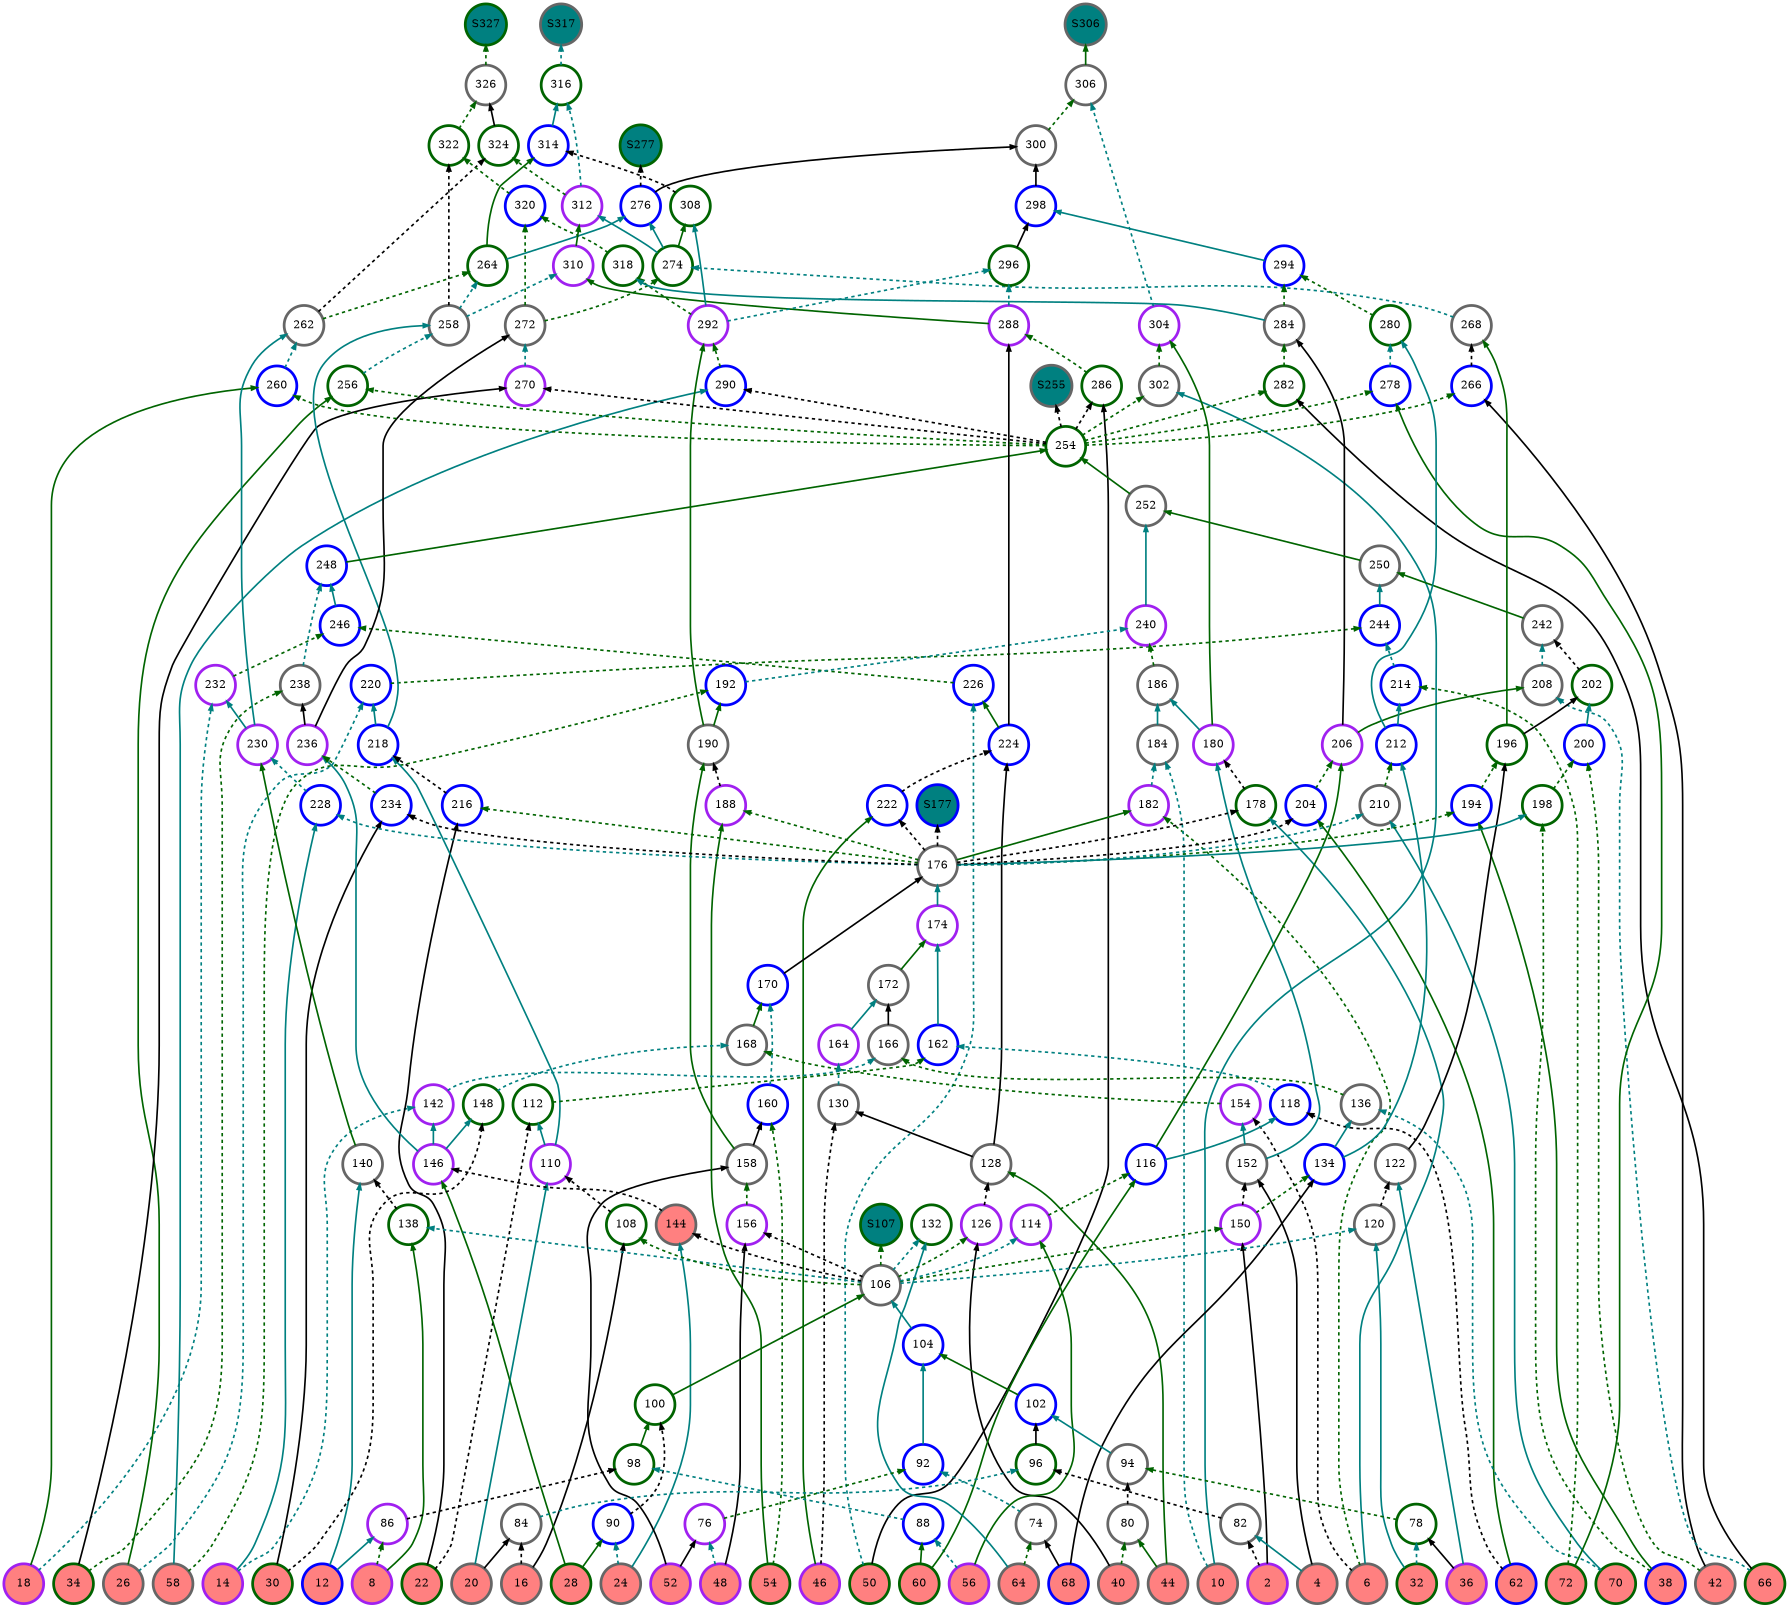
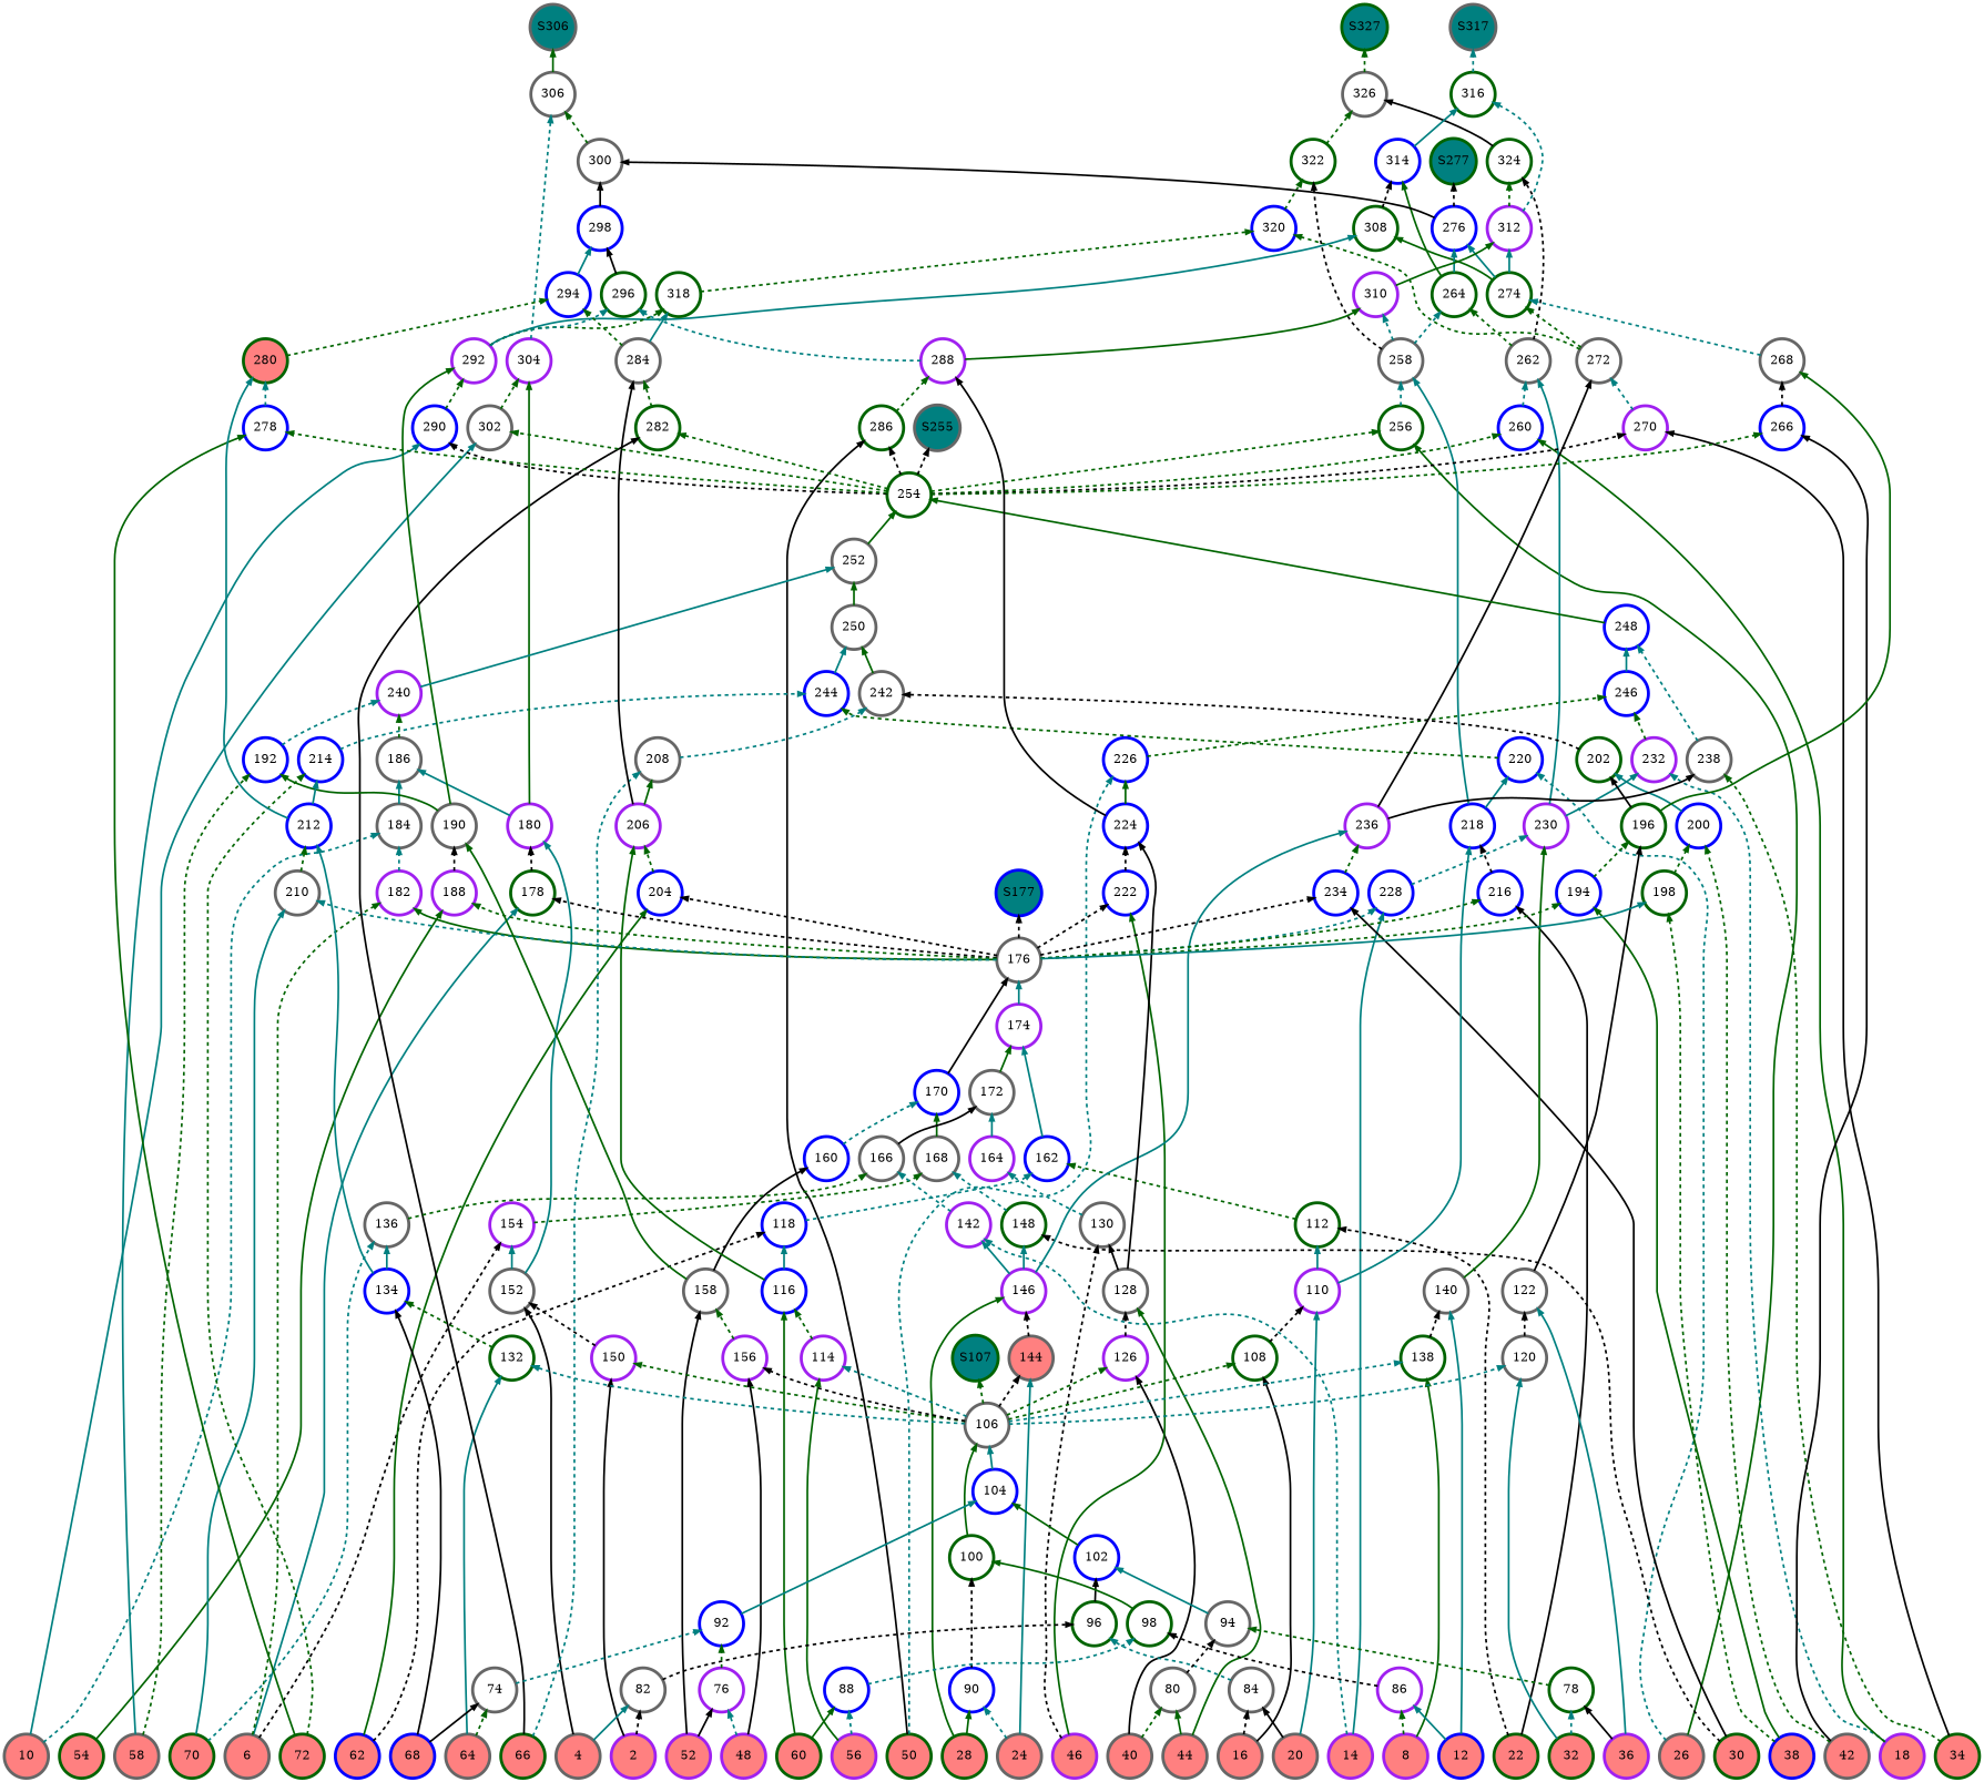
  digraph {
    rankdir=BT
    node [color=gray40 fillcolor="#ffffff" fontsize=20 penwidth=5 shape=circle style=filled]
    edge [color=darkgreen penwidth=3 style=dashed]
    2 [color=purple fillcolor="#ff8080" height=1 width=1]
    4 [fillcolor="#ff8080" height=1 width=1]
    6 [fillcolor="#ff8080" height=1 width=1]
    8 [color=purple fillcolor="#ff8080" height=1 width=1]
    10 [fillcolor="#ff8080" height=1 width=1]
    12 [color=blue fillcolor="#ff8080" height=1 width=1]
    14 [color=purple fillcolor="#ff8080" height=1 width=1]
    16 [fillcolor="#ff8080" height=1 width=1]
    18 [color=purple fillcolor="#ff8080" height=1 width=1]
    20 [fillcolor="#ff8080" height=1 width=1]
    22 [color=darkgreen fillcolor="#ff8080" height=1 width=1]
    24 [fillcolor="#ff8080" height=1 width=1]
    26 [fillcolor="#ff8080" height=1 width=1]
    28 [color=darkgreen fillcolor="#ff8080" height=1 width=1]
    30 [color=darkgreen fillcolor="#ff8080" height=1 width=1]
    32 [color=darkgreen fillcolor="#ff8080" height=1 width=1]
    34 [color=darkgreen fillcolor="#ff8080" height=1 width=1]
    36 [color=purple fillcolor="#ff8080" height=1 width=1]
    38 [color=blue fillcolor="#ff8080" height=1 width=1]
    40 [fillcolor="#ff8080" height=1 width=1]
    42 [fillcolor="#ff8080" height=1 width=1]
    44 [fillcolor="#ff8080" height=1 width=1]
    46 [color=purple fillcolor="#ff8080" height=1 width=1]
    48 [color=purple fillcolor="#ff8080" height=1 width=1]
    50 [color=darkgreen fillcolor="#ff8080" height=1 width=1]
    52 [color=purple fillcolor="#ff8080" height=1 width=1]
    54 [color=darkgreen fillcolor="#ff8080" height=1 width=1]
    56 [color=purple fillcolor="#ff8080" height=1 width=1]
    58 [fillcolor="#ff8080" height=1 width=1]
    60 [color=darkgreen fillcolor="#ff8080" height=1 width=1]
    62 [color=blue fillcolor="#ff8080" height=1 width=1]
    64 [fillcolor="#ff8080" height=1 width=1]
    66 [color=darkgreen fillcolor="#ff8080" height=1 width=1]
    68 [color=blue fillcolor="#ff8080" height=1 width=1]
    70 [color=darkgreen fillcolor="#ff8080" height=1 width=1]
    72 [color=darkgreen fillcolor="#ff8080" height=1 width=1]
    S107 [color=darkgreen fillcolor="#008080" height=1 width=1]
    S177 [color=blue fillcolor="#008080" height=1 width=1]
    S255 [fillcolor="#008080" height=1 width=1]
    S306 [fillcolor="#008080" height=1 width=1]
    S277 [color=darkgreen fillcolor="#008080" height=1 width=1]
    S317 [fillcolor="#008080" height=1 width=1]
    S327 [color=darkgreen fillcolor="#008080" height=1 width=1]
    82 [height=1 width=1]
    150 [color=purple height=1 width=1]
    152 [height=1 width=1]
    154 [color=purple height=1 width=1]
    178 [color=darkgreen height=1 width=1]
    182 [color=purple height=1 width=1]
    86 [color=purple height=1 width=1]
    138 [color=darkgreen height=1 width=1]
    184 [height=1 width=1]
    302 [height=1 width=1]
    140 [height=1 width=1]
    142 [color=purple height=1 width=1]
    228 [color=blue height=1 width=1]
    84 [height=1 width=1]
    108 [color=darkgreen height=1 width=1]
    232 [color=purple height=1 width=1]
    260 [color=blue height=1 width=1]
    110 [color=purple height=1 width=1]
    112 [color=darkgreen height=1 width=1]
    216 [color=blue height=1 width=1]
    90 [color=blue height=1 width=1]
    144 [fillcolor="#ff8080" height=1 width=1]
    220 [color=blue height=1 width=1]
    256 [color=darkgreen height=1 width=1]
    146 [color=purple height=1 width=1]
    148 [color=darkgreen height=1 width=1]
    234 [color=blue height=1 width=1]
    78 [color=darkgreen height=1 width=1]
    120 [height=1 width=1]
    238 [height=1 width=1]
    270 [color=purple height=1 width=1]
    122 [height=1 width=1]
    194 [color=blue height=1 width=1]
    198 [color=darkgreen height=1 width=1]
    80 [height=1 width=1]
    126 [color=purple height=1 width=1]
    200 [color=blue height=1 width=1]
    266 [color=blue height=1 width=1]
    128 [height=1 width=1]
    130 [height=1 width=1]
    222 [color=blue height=1 width=1]
    76 [color=purple height=1 width=1]
    156 [color=purple height=1 width=1]
    226 [color=blue height=1 width=1]
    286 [color=darkgreen height=1 width=1]
    158 [height=1 width=1]
    160 [color=blue height=1 width=1]
    188 [color=purple height=1 width=1]
    88 [color=blue height=1 width=1]
    114 [color=purple height=1 width=1]
    192 [color=blue height=1 width=1]
    290 [color=blue height=1 width=1]
    116 [color=blue height=1 width=1]
    118 [color=blue height=1 width=1]
    204 [color=blue height=1 width=1]
    74 [height=1 width=1]
    132 [color=darkgreen height=1 width=1]
    208 [height=1 width=1]
    282 [color=darkgreen height=1 width=1]
    134 [color=blue height=1 width=1]
    136 [height=1 width=1]
    210 [height=1 width=1]
    214 [color=blue height=1 width=1]
    278 [color=blue height=1 width=1]
    96 [color=darkgreen height=1 width=1]
    180 [color=purple height=1 width=1]
    168 [height=1 width=1]
    98 [color=darkgreen height=1 width=1]
    186 [height=1 width=1]
    304 [color=purple height=1 width=1]
    230 [color=purple height=1 width=1]
    166 [height=1 width=1]
    246 [color=blue height=1 width=1]
    262 [height=1 width=1]
    218 [color=blue height=1 width=1]
    162 [color=blue height=1 width=1]
    100 [color=darkgreen height=1 width=1]
    244 [color=blue height=1 width=1]
    258 [height=1 width=1]
    236 [color=purple height=1 width=1]
    94 [height=1 width=1]
    248 [color=blue height=1 width=1]
    272 [height=1 width=1]
    196 [color=darkgreen height=1 width=1]
    202 [color=darkgreen height=1 width=1]
    268 [height=1 width=1]
    224 [color=blue height=1 width=1]
    164 [color=purple height=1 width=1]
    92 [color=blue height=1 width=1]
    288 [color=purple height=1 width=1]
    190 [height=1 width=1]
    170 [color=blue height=1 width=1]
    240 [color=purple height=1 width=1]
    292 [color=purple height=1 width=1]
    206 [color=purple height=1 width=1]
    242 [height=1 width=1]
    284 [height=1 width=1]
    212 [color=blue height=1 width=1]
-   280 [color=darkgreen height=1 width=1]
+   280 [color=darkgreen fillcolor="#ff8080" height=1 width=1]
    104 [color=blue height=1 width=1]
    102 [color=blue height=1 width=1]
    106 [height=1 width=1]
    174 [color=purple height=1 width=1]
    172 [height=1 width=1]
    176 [height=1 width=1]
    306 [height=1 width=1]
    252 [height=1 width=1]
    308 [color=darkgreen height=1 width=1]
    318 [color=darkgreen height=1 width=1]
    296 [color=darkgreen height=1 width=1]
    274 [color=darkgreen height=1 width=1]
    250 [height=1 width=1]
    294 [color=blue height=1 width=1]
    264 [color=darkgreen height=1 width=1]
    310 [color=purple height=1 width=1]
    322 [color=darkgreen height=1 width=1]
    324 [color=darkgreen height=1 width=1]
    320 [color=blue height=1 width=1]
    254 [color=darkgreen height=1 width=1]
    276 [color=blue height=1 width=1]
    314 [color=blue height=1 width=1]
    312 [color=purple height=1 width=1]
    326 [height=1 width=1]
    300 [height=1 width=1]
    316 [color=darkgreen height=1 width=1]
    298 [color=blue height=1 width=1]
    subgraph sub_1 {
      rank=source
      2
      4
      6
      8
      10
      12
      14
      16
      18
      20
      22
      24
      26
      28
      30
      32
      34
      36
      38
      40
      42
      44
      46
      48
      50
      52
      54
      56
      58
      60
      62
      64
      66
      68
      70
      72
    }
    subgraph sub_2 {
      rank=since
      S107
      S177
      S255
      S306
      S277
      S317
      S327
    }
    2 -> 82 [color=black]
    2 -> 150 [color=black style=""]
    4 -> 82 [color=teal style=""]
    4 -> 152 [color=black style=""]
    6 -> 154 [color=black]
    6 -> 178 [color=teal style=""]
    6 -> 182
    8 -> 86
    8 -> 138 [style=""]
    10 -> 184 [color=teal]
    10 -> 302 [color=teal style=""]
    12 -> 86 [color=teal style=""]
    12 -> 140 [color=teal style=""]
    14 -> 142 [color=teal]
    14 -> 228 [color=teal style=""]
    16 -> 84 [color=black]
    16 -> 108 [color=black style=""]
    18 -> 232 [color=teal]
    18 -> 260 [style=""]
    20 -> 84 [color=black style=""]
    20 -> 110 [color=teal style=""]
    22 -> 112 [color=black]
    22 -> 216 [color=black style=""]
    24 -> 90 [color=teal]
    24 -> 144 [color=teal style=""]
    26 -> 220 [color=teal]
    26 -> 256 [style=""]
    28 -> 90 [style=""]
    28 -> 146 [style=""]
    30 -> 148 [color=black]
    30 -> 234 [color=black style=""]
    32 -> 78 [color=teal]
    32 -> 120 [color=teal style=""]
    34 -> 238
    34 -> 270 [color=black style=""]
    36 -> 78 [color=black style=""]
    36 -> 122 [color=teal style=""]
    38 -> 194 [style=""]
    38 -> 198
    40 -> 80
    40 -> 126 [color=black style=""]
    42 -> 200
    42 -> 266 [color=black style=""]
    44 -> 80 [style=""]
    44 -> 128 [style=""]
    46 -> 130 [color=black]
    46 -> 222 [style=""]
    48 -> 76 [color=teal]
    48 -> 156 [color=black style=""]
    50 -> 226 [color=teal]
    50 -> 286 [color=black style=""]
    52 -> 76 [color=black style=""]
    52 -> 158 [color=black style=""]
-   54 -> 160
    54 -> 188 [style=""]
    56 -> 88 [color=teal]
    56 -> 114 [style=""]
    58 -> 192
    58 -> 290 [color=teal style=""]
    60 -> 88 [style=""]
    60 -> 116 [style=""]
    62 -> 118 [color=black]
    62 -> 204 [style=""]
    64 -> 74
    64 -> 132 [color=teal style=""]
    66 -> 208 [color=teal]
    66 -> 282 [color=black style=""]
    68 -> 74 [color=black style=""]
    68 -> 134 [color=black style=""]
    70 -> 136 [color=teal]
    70 -> 210 [color=teal style=""]
    72 -> 214
    72 -> 278 [style=""]
    82 -> 96 [color=black]
    150 -> 152 [color=black]
    152 -> 154 [color=teal style=""]
    152 -> 180 [color=teal style=""]
    154 -> 168
    178 -> 180 [color=black]
    182 -> 184 [color=teal]
    86 -> 98 [color=black]
    138 -> 140 [color=black]
    184 -> 186 [color=teal style=""]
    302 -> 304
    140 -> 230 [style=""]
    142 -> 166 [color=teal]
    228 -> 230 [color=teal]
    84 -> 96 [color=teal]
    108 -> 110 [color=black]
    232 -> 246
    260 -> 262 [color=teal]
    110 -> 112 [color=teal style=""]
    110 -> 218 [color=teal style=""]
    112 -> 162
    216 -> 218 [color=black]
    90 -> 100 [color=black]
    144 -> 146 [color=black]
    220 -> 244
    256 -> 258 [color=teal]
    146 -> 142 [color=teal style=""]
    146 -> 148 [color=teal style=""]
    146 -> 236 [color=teal style=""]
    148 -> 168 [color=teal]
    234 -> 236
    78 -> 94
    120 -> 122 [color=black]
    238 -> 248 [color=teal]
    270 -> 272 [color=teal]
    122 -> 196 [color=black style=""]
    194 -> 196
    198 -> 200
    80 -> 94 [color=black]
    126 -> 128 [color=black]
    200 -> 202 [color=teal style=""]
    266 -> 268 [color=black]
    128 -> 130 [color=black style=""]
    128 -> 224 [color=black style=""]
    130 -> 164 [color=teal]
    222 -> 224 [color=black]
    76 -> 92
    156 -> 158
    226 -> 246
    286 -> 288
    158 -> 160 [color=black style=""]
    158 -> 190 [style=""]
    160 -> 170 [color=teal]
    188 -> 190 [color=black]
    88 -> 98 [color=teal]
    114 -> 116
    192 -> 240 [color=teal]
    290 -> 292
    116 -> 118 [color=teal style=""]
    116 -> 206 [style=""]
    118 -> 162 [color=teal]
    204 -> 206
    74 -> 92 [color=teal]
-   150 -> 134
+   132 -> 134
    208 -> 242 [color=teal]
    282 -> 284
    134 -> 136 [color=teal style=""]
    134 -> 212 [color=teal style=""]
    136 -> 166
    210 -> 212
    214 -> 244 [color=teal]
    278 -> 280 [color=teal]
    96 -> 102 [color=black style=""]
    180 -> 186 [color=teal style=""]
    180 -> 304 [style=""]
    168 -> 170 [style=""]
    98 -> 100 [style=""]
    186 -> 240
    304 -> 306 [color=teal]
    230 -> 232 [color=teal style=""]
    230 -> 262 [color=teal style=""]
    166 -> 172 [color=black style=""]
    246 -> 248 [color=teal style=""]
    262 -> 264
    262 -> 324 [color=black]
    218 -> 220 [color=teal style=""]
    218 -> 258 [color=teal style=""]
    162 -> 174 [color=teal style=""]
    100 -> 106 [style=""]
    244 -> 250 [color=teal style=""]
    258 -> 264 [color=teal]
    258 -> 310 [color=teal]
    258 -> 322 [color=black]
    236 -> 238 [color=black style=""]
    236 -> 272 [color=black style=""]
    94 -> 102 [color=teal style=""]
    248 -> 254 [style=""]
    272 -> 274
    272 -> 320
    196 -> 202 [color=black style=""]
    196 -> 268 [style=""]
    202 -> 242 [color=black]
    268 -> 274 [color=teal]
    224 -> 226 [style=""]
    224 -> 288 [color=black style=""]
    164 -> 172 [color=teal style=""]
    92 -> 104 [color=teal style=""]
    288 -> 296 [color=teal]
    288 -> 310 [style=""]
    190 -> 192 [style=""]
    190 -> 292 [style=""]
    170 -> 176 [color=black style=""]
    240 -> 252 [color=teal style=""]
    292 -> 308 [color=teal style=""]
    292 -> 318
    292 -> 296 [color=teal]
    206 -> 208 [style=""]
    206 -> 284 [color=black style=""]
    242 -> 250 [style=""]
    284 -> 318 [color=teal style=""]
    284 -> 294
    212 -> 214 [color=teal style=""]
    212 -> 280 [color=teal style=""]
    280 -> 294
    104 -> 106 [color=teal style=""]
    102 -> 104 [style=""]
    106 -> S107
    106 -> 150
    106 -> 138 [color=teal]
    106 -> 108
    106 -> 144 [color=black]
    106 -> 120 [color=teal]
    106 -> 126
    106 -> 156 [color=black]
    106 -> 114 [color=teal]
    106 -> 132 [color=teal]
    174 -> 176 [color=teal style=""]
    172 -> 174 [style=""]
    176 -> S177 [color=black]
    176 -> 178 [color=black]
    176 -> 182 [style=""]
    176 -> 228 [color=teal]
    176 -> 216
    176 -> 234 [color=black]
    176 -> 194
    176 -> 198 [color=teal style=""]
    176 -> 222 [color=black]
    176 -> 188
    176 -> 204 [color=black]
    176 -> 210 [color=teal]
    306 -> S306 [style=""]
    252 -> 254 [style=""]
    308 -> 314 [color=black]
    318 -> 320
    296 -> 298 [color=black style=""]
    274 -> 308 [style=""]
    274 -> 276 [color=teal style=""]
    274 -> 312 [color=teal style=""]
    250 -> 252 [style=""]
    294 -> 298 [color=teal style=""]
    264 -> 276 [color=teal style=""]
    264 -> 314 [style=""]
    310 -> 312 [style=""]
    322 -> 326
    324 -> 326 [color=black style=""]
    320 -> 322
    254 -> S255 [color=black]
    254 -> 302
    254 -> 260
    254 -> 256
    254 -> 270 [color=black]
    254 -> 266
    254 -> 286 [color=black]
    254 -> 290 [color=black]
    254 -> 282
    254 -> 278
    276 -> S277 [color=black]
    276 -> 300 [color=black style=""]
    314 -> 316 [color=teal style=""]
    312 -> 324
    312 -> 316 [color=teal]
    326 -> S327
    300 -> 306
    316 -> S317 [color=teal]
    298 -> 300 [color=black style=""]
  }
